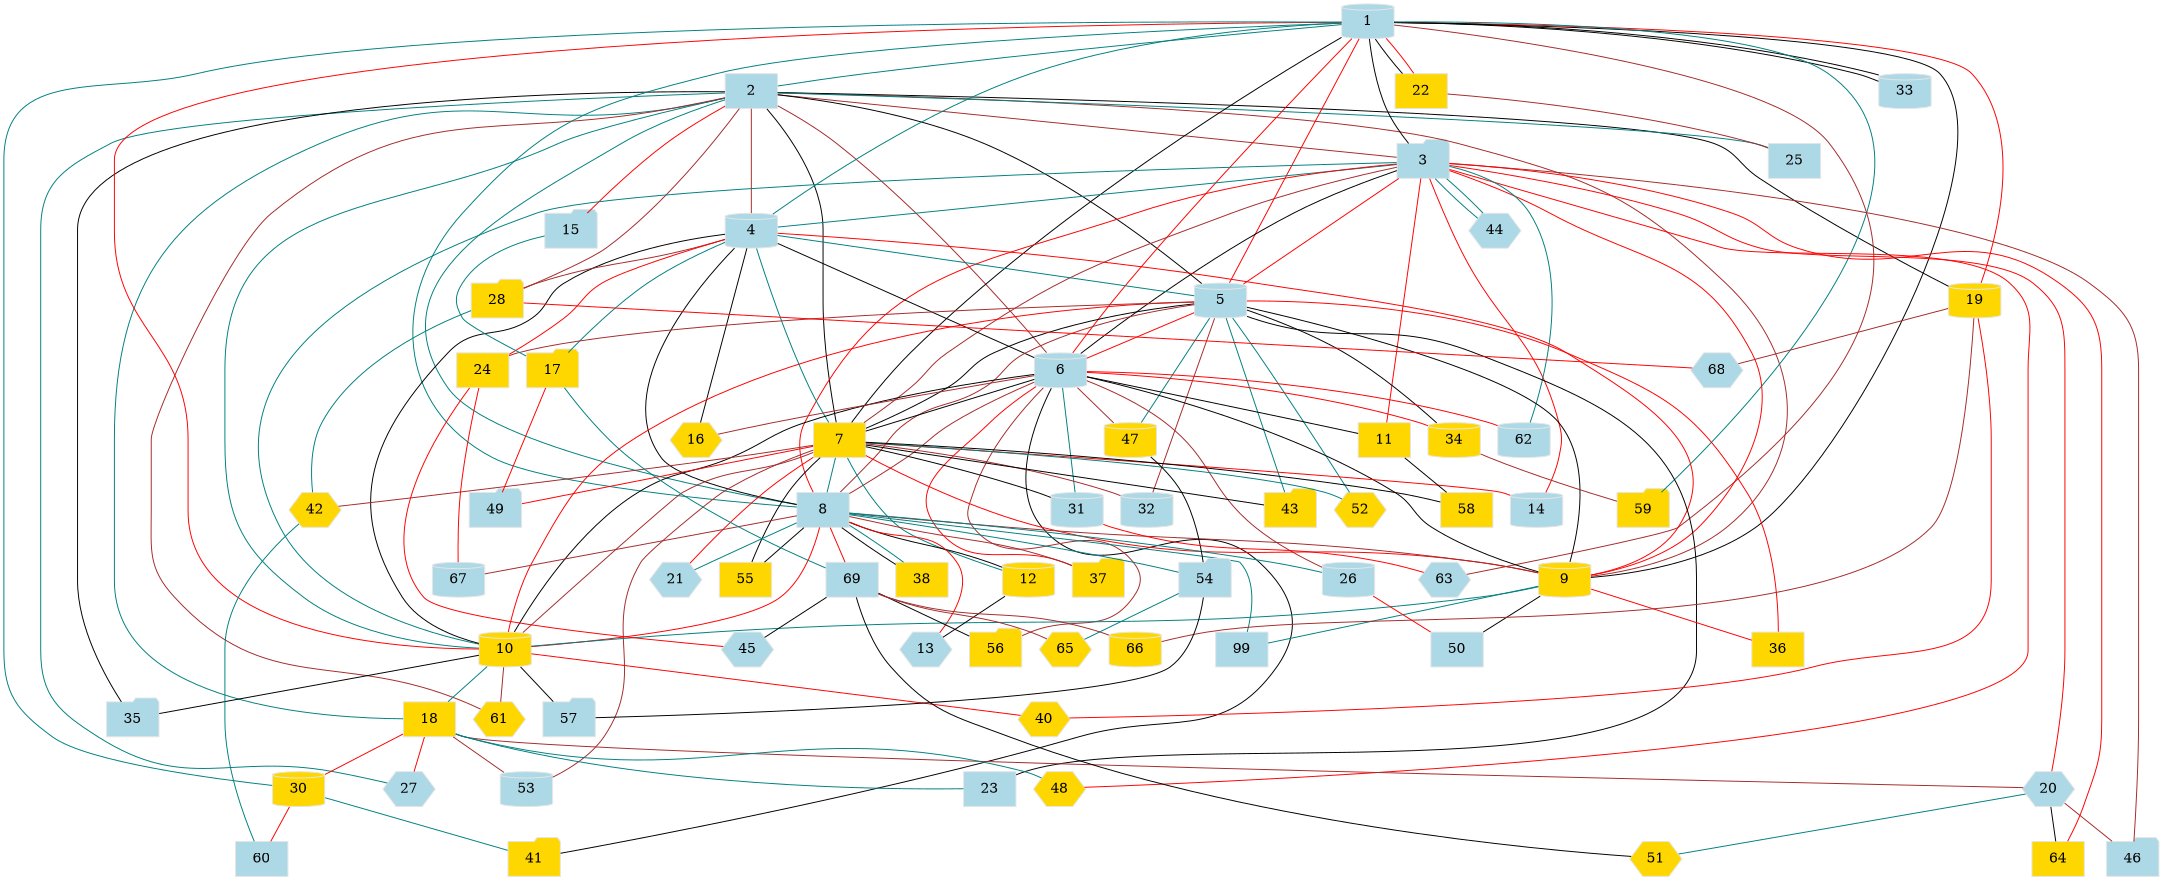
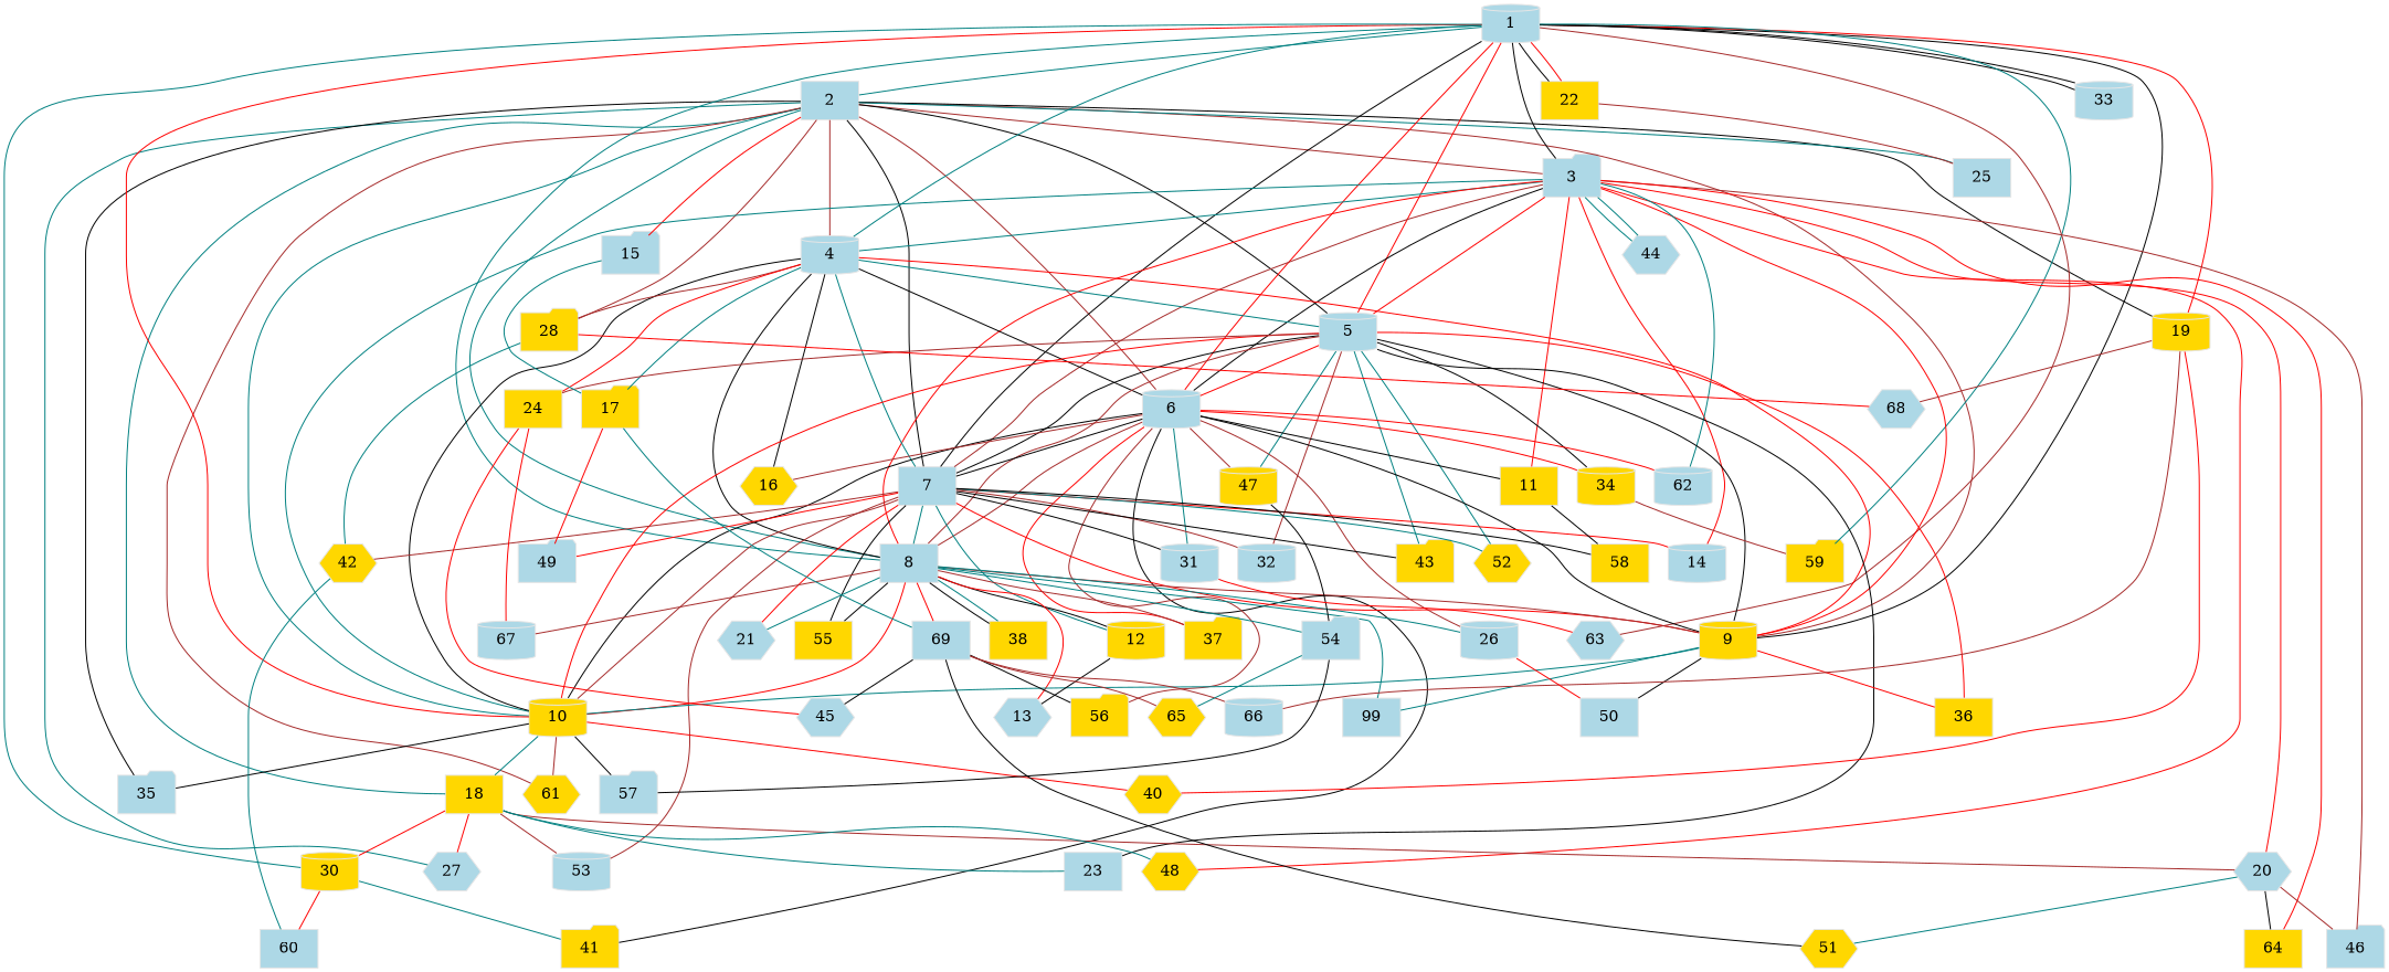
  graph {
    node [color=gray90 fillcolor=lightblue shape=cylinder style=filled]
    edge [color=black]
    2 [shape=box]
    1
    3 [shape=folder]
    4
    5
    6
-   7 [fillcolor=gold shape=box]
+   7 [shape=box]
    8 [shape=box]
    9 [fillcolor=gold]
    10 [fillcolor=gold]
    19 [fillcolor=gold]
    22 [fillcolor=gold shape=box]
    30 [fillcolor=gold]
    33
    59 [fillcolor=gold shape=folder]
    63 [shape=hexagon]
    15 [shape=folder]
    18 [fillcolor=gold shape=box]
    25 [shape=box]
    27 [shape=hexagon]
    28 [fillcolor=gold shape=folder]
    35 [shape=folder]
    61 [fillcolor=gold shape=hexagon]
    11 [fillcolor=gold shape=box]
    14
    20 [shape=hexagon]
    44 [shape=hexagon]
    46 [shape=folder]
    48 [fillcolor=gold shape=hexagon]
    62
    64 [fillcolor=gold shape=box]
    16 [fillcolor=gold shape=hexagon]
    17 [fillcolor=gold shape=folder]
    24 [fillcolor=gold shape=box]
    23 [shape=box]
    32
    34 [fillcolor=gold]
    36 [fillcolor=gold shape=box]
    43 [fillcolor=gold shape=folder]
    47 [fillcolor=gold]
    52 [fillcolor=gold shape=hexagon]
    26
    31
    37 [fillcolor=gold shape=folder]
    41 [fillcolor=gold shape=folder]
    56 [fillcolor=gold shape=folder]
    12 [fillcolor=gold]
    21 [shape=hexagon]
    42 [fillcolor=gold shape=hexagon]
    49 [shape=folder]
    53
    55 [fillcolor=gold shape=box]
    58 [fillcolor=gold shape=box]
    13 [shape=hexagon]
    n55 [label=99 shape=box]
    38 [fillcolor=gold shape=box]
    n57 [label=69 shape=box]
    54 [shape=folder]
    67
    50 [shape=box]
    40 [fillcolor=gold shape=hexagon]
    57 [shape=folder]
-   66 [fillcolor=gold]
+   66
    68 [shape=hexagon]
    60 [shape=box]
    51 [fillcolor=gold shape=hexagon]
    45 [shape=hexagon]
    65 [fillcolor=gold shape=hexagon]
    2 -- 3 [color=brown]
    2 -- 4 [color=brown]
    2 -- 5
    2 -- 6 [color=brown]
    2 -- 7
    2 -- 8 [color=teal]
    2 -- 9 [color=brown]
    2 -- 10 [color=teal]
    2 -- 19
    2 -- 15 [color=red]
    2 -- 18 [color=teal]
    2 -- 25 [color=teal]
    2 -- 27 [color=teal]
    2 -- 28 [color=brown]
    2 -- 35
    2 -- 61 [color=brown]
    1 -- 2 [color=teal]
    1 -- 3
    1 -- 4 [color=teal]
    1 -- 5 [color=red]
    1 -- 6 [color=red]
    1 -- 7
    1 -- 8 [color=teal]
    1 -- 9
    1 -- 10 [color=red]
    1 -- 19 [color=red]
    1 -- 22
    1 -- 22 [color=red]
    1 -- 30 [color=teal]
    1 -- 33
    1 -- 33
    1 -- 59 [color=teal]
    1 -- 63 [color=brown]
    3 -- 4 [color=teal]
    3 -- 5 [color=red]
    3 -- 6
    3 -- 7 [color=brown]
    3 -- 8 [color=red]
    3 -- 9 [color=red]
    3 -- 10 [color=teal]
    3 -- 11 [color=red]
    3 -- 14 [color=red]
    3 -- 20 [color=red]
    3 -- 44 [color=teal]
    3 -- 44 [color=teal]
    3 -- 46 [color=brown]
    3 -- 48 [color=red]
    3 -- 62 [color=teal]
    3 -- 64 [color=red]
    4 -- 5 [color=teal]
    4 -- 6
    4 -- 7 [color=teal]
    4 -- 8
    4 -- 9 [color=red]
    4 -- 10
    4 -- 28 [color=brown]
    4 -- 16
    4 -- 17 [color=teal]
    4 -- 24 [color=red]
    5 -- 6 [color=red]
    5 -- 7
    5 -- 8 [color=brown]
    5 -- 9
    5 -- 10 [color=red]
    5 -- 24 [color=brown]
    5 -- 23
    5 -- 32 [color=brown]
    5 -- 34
    5 -- 36 [color=red]
    5 -- 43 [color=teal]
    5 -- 47 [color=teal]
    5 -- 52 [color=teal]
    6 -- 7
    6 -- 8 [color=brown]
    6 -- 9
    6 -- 10
    6 -- 11
    6 -- 62 [color=red]
    6 -- 16 [color=brown]
    6 -- 34 [color=red]
    6 -- 47 [color=brown]
    6 -- 26 [color=brown]
    6 -- 31 [color=teal]
    6 -- 37 [color=red]
    6 -- 41
    6 -- 56 [color=brown]
    7 -- 8 [color=teal]
    7 -- 9 [color=red]
    7 -- 10 [color=brown]
    7 -- 14 [color=red]
    7 -- 32 [color=brown]
    7 -- 43
    7 -- 52 [color=teal]
    7 -- 31
    7 -- 12 [color=teal]
    7 -- 21 [color=red]
    7 -- 42 [color=brown]
    7 -- 49 [color=red]
    7 -- 53 [color=brown]
    7 -- 55
    7 -- 58
    8 -- 9 [color=brown]
    8 -- 10 [color=red]
    8 -- 26 [color=teal]
    8 -- 37 [color=brown]
    8 -- 12
    8 -- 21 [color=teal]
    8 -- 55
    8 -- 13 [color=red]
    8 -- n55 [color=teal]
    8 -- 38
    8 -- 38 [color=teal]
    8 -- n57 [color=red]
    8 -- 54 [color=teal]
    8 -- 67 [color=brown]
    9 -- 10 [color=teal]
    9 -- 36 [color=red]
    9 -- n55 [color=teal]
    9 -- 50
    10 -- 18 [color=teal]
    10 -- 35
    10 -- 61 [color=brown]
    10 -- 40 [color=red]
    10 -- 57
    19 -- 40 [color=red]
    19 -- 66 [color=brown]
    19 -- 68 [color=brown]
    22 -- 25 [color=brown]
    30 -- 41 [color=teal]
    30 -- 60 [color=red]
    15 -- 17 [color=teal]
    18 -- 30 [color=red]
    18 -- 27 [color=red]
    18 -- 20 [color=brown]
    18 -- 48 [color=teal]
    18 -- 23 [color=teal]
    18 -- 53 [color=brown]
    28 -- 42 [color=teal]
    28 -- 68 [color=red]
    11 -- 58
    20 -- 46 [color=brown]
    20 -- 64
    20 -- 51 [color=teal]
    17 -- 49 [color=red]
    17 -- n57 [color=teal]
    24 -- 67 [color=red]
    24 -- 45 [color=red]
    34 -- 59 [color=brown]
    47 -- 54
    26 -- 50 [color=red]
    31 -- 63 [color=red]
    12 -- 13
    42 -- 60 [color=teal]
    n57 -- 56
    n57 -- 66 [color=brown]
    n57 -- 51
    n57 -- 45
    n57 -- 65 [color=brown]
    54 -- 57
    54 -- 65 [color=teal]
  }
